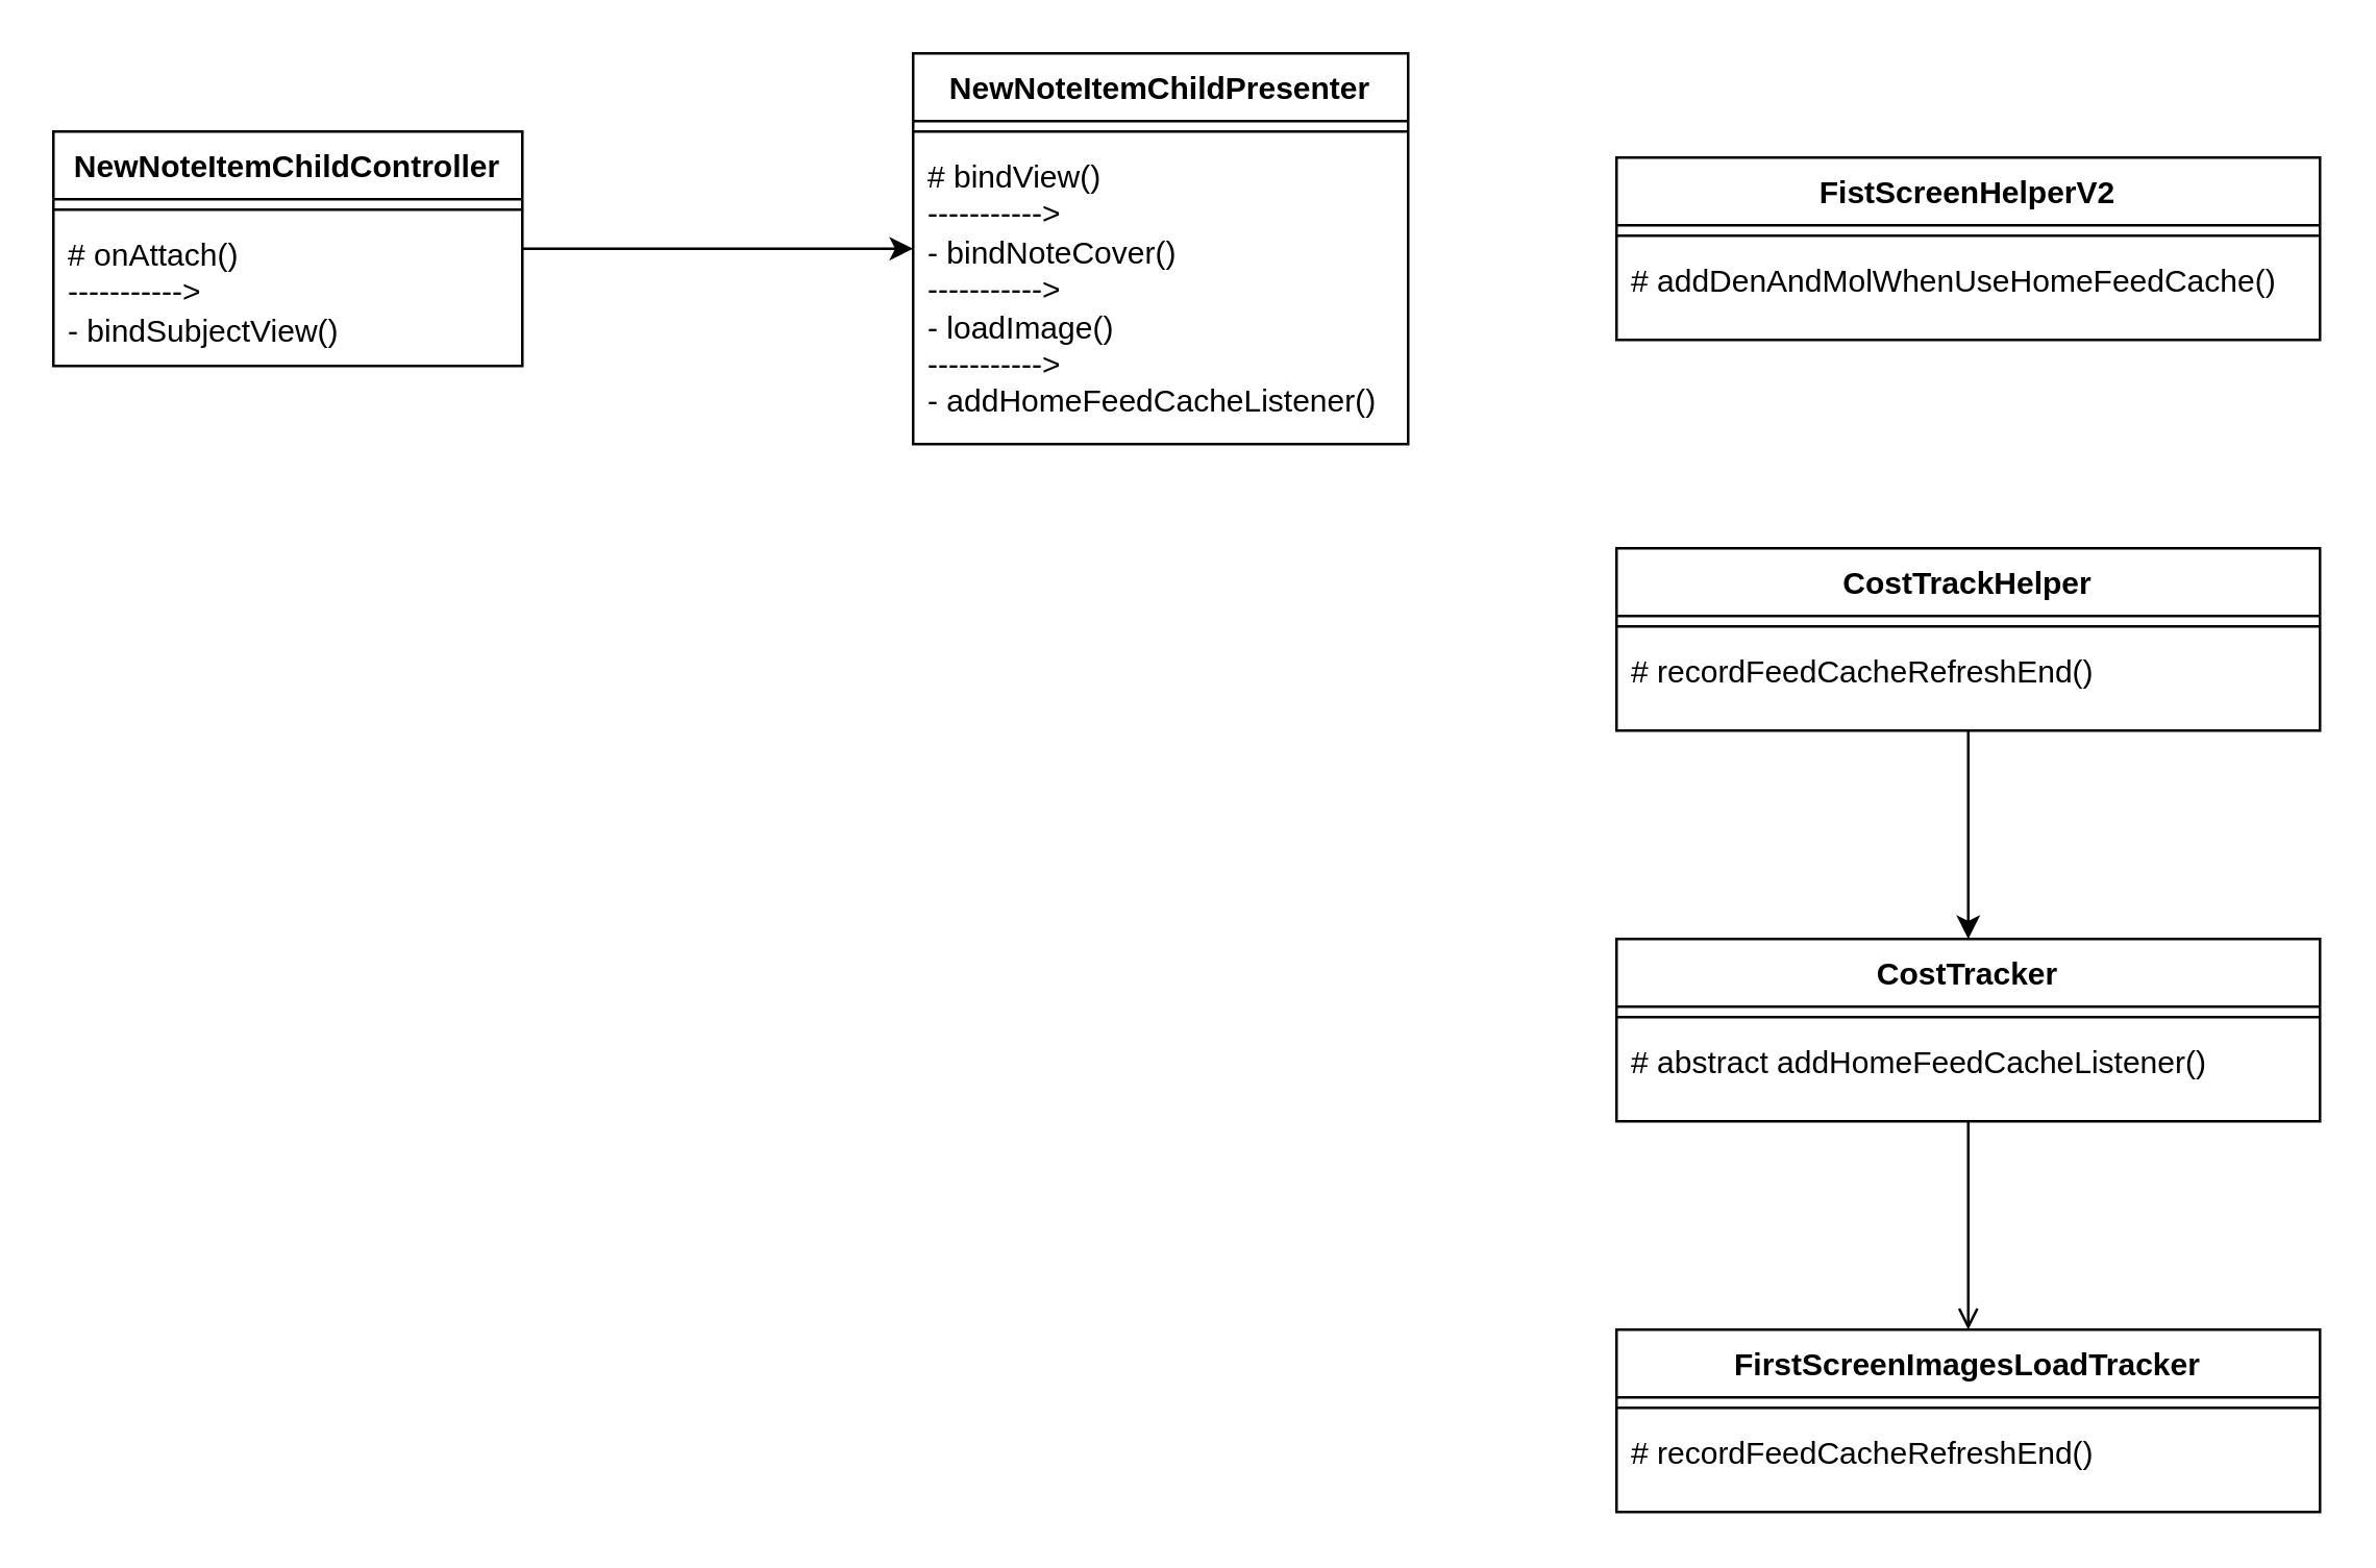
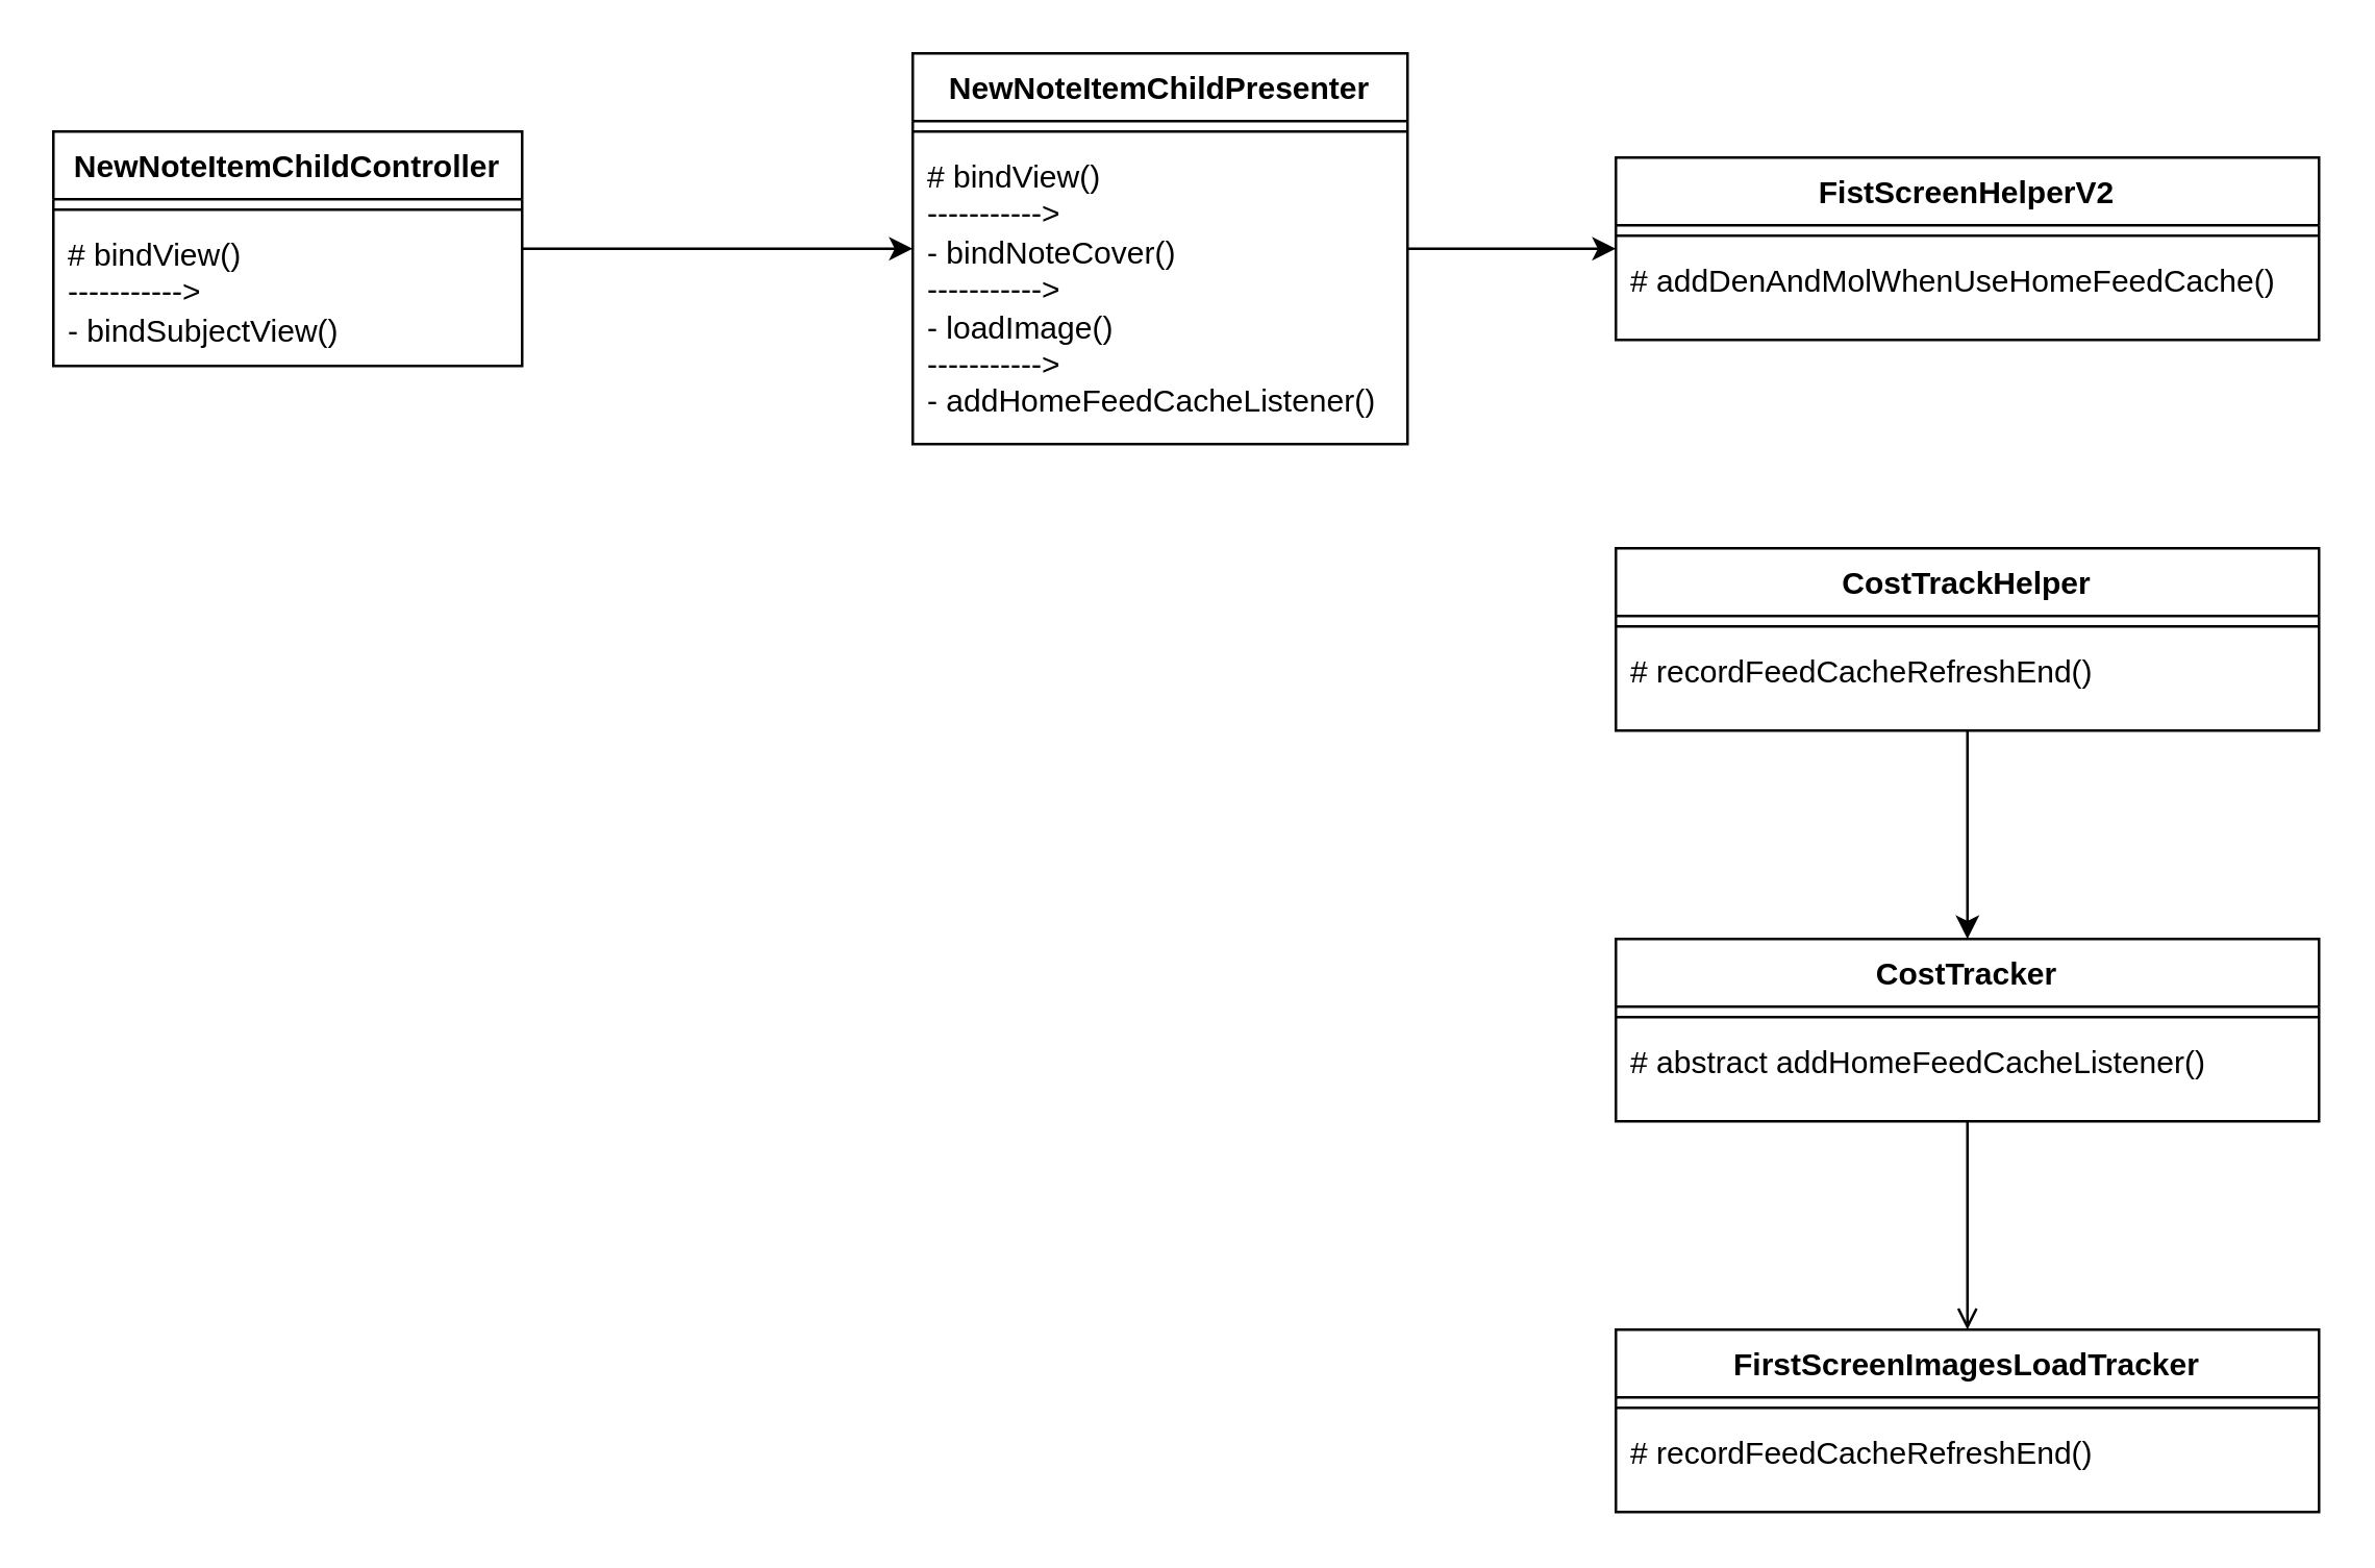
  <mxCell id="0" />
  <mxCell id="1" parent="0" />
  <mxCell id="2" value="" style="edgeStyle=orthogonalEdgeStyle;rounded=0;orthogonalLoop=1;jettySize=auto;html=1;" edge="1" parent="1" source="3" target="7"><mxGeometry relative="1" as="geometry" /></mxCell>
  <mxCell id="3" value="NewNoteItemChildController" style="swimlane;fontStyle=1;align=center;verticalAlign=top;childLayout=stackLayout;horizontal=1;startSize=26;horizontalStack=0;resizeParent=1;resizeParentMax=0;resizeLast=0;collapsible=1;marginBottom=0;whiteSpace=wrap;html=1;" vertex="1" parent="1"><mxGeometry x="20" y="50" width="180" height="90" as="geometry" /></mxCell>
  <mxCell id="4" value="" style="line;strokeWidth=1;fillColor=none;align=left;verticalAlign=middle;spacingTop=-1;spacingLeft=3;spacingRight=3;rotatable=0;labelPosition=right;points=[];portConstraint=eastwest;strokeColor=inherit;" vertex="1" parent="3"><mxGeometry y="26" width="180" height="8" as="geometry" /></mxCell>
- <mxCell id="5" value="# onAttach()&lt;br&gt;-----------&amp;gt;&lt;br&gt;- bindSubjectView()" style="text;strokeColor=none;fillColor=none;align=left;verticalAlign=top;spacingLeft=4;spacingRight=4;overflow=hidden;rotatable=0;points=[[0,0.5],[1,0.5]];portConstraint=eastwest;whiteSpace=wrap;html=1;" vertex="1" parent="3"><mxGeometry y="34" width="180" height="56" as="geometry" /></mxCell>
+ <mxCell id="5" value="# bindView()&lt;br&gt;-----------&amp;gt;&lt;br&gt;- bindSubjectView()" style="text;strokeColor=none;fillColor=none;align=left;verticalAlign=top;spacingLeft=4;spacingRight=4;overflow=hidden;rotatable=0;points=[[0,0.5],[1,0.5]];portConstraint=eastwest;whiteSpace=wrap;html=1;" vertex="1" parent="3"><mxGeometry y="34" width="180" height="56" as="geometry" /></mxCell>
+ <mxCell id="6" value="" style="edgeStyle=orthogonalEdgeStyle;rounded=0;orthogonalLoop=1;jettySize=auto;html=1;" edge="1" parent="1" source="7" target="10"><mxGeometry relative="1" as="geometry" /></mxCell>
  <mxCell id="7" value="NewNoteItemChildPresenter" style="swimlane;fontStyle=1;align=center;verticalAlign=top;childLayout=stackLayout;horizontal=1;startSize=26;horizontalStack=0;resizeParent=1;resizeParentMax=0;resizeLast=0;collapsible=1;marginBottom=0;whiteSpace=wrap;html=1;" vertex="1" parent="1"><mxGeometry x="350" y="20" width="190" height="150" as="geometry" /></mxCell>
  <mxCell id="8" value="" style="line;strokeWidth=1;fillColor=none;align=left;verticalAlign=middle;spacingTop=-1;spacingLeft=3;spacingRight=3;rotatable=0;labelPosition=right;points=[];portConstraint=eastwest;strokeColor=inherit;" vertex="1" parent="7"><mxGeometry y="26" width="190" height="8" as="geometry" /></mxCell>
  <mxCell id="9" value="# bindView()&lt;br&gt;-----------&amp;gt;&lt;br&gt;- bindNoteCover()&lt;br&gt;-----------&amp;gt;&lt;br&gt;- loadImage()&lt;br&gt;-----------&amp;gt;&lt;br&gt;-&amp;nbsp;addHomeFeedCacheListener()" style="text;strokeColor=none;fillColor=none;align=left;verticalAlign=top;spacingLeft=4;spacingRight=4;overflow=hidden;rotatable=0;points=[[0,0.5],[1,0.5]];portConstraint=eastwest;whiteSpace=wrap;html=1;" vertex="1" parent="7"><mxGeometry y="34" width="190" height="116" as="geometry" /></mxCell>
  <mxCell id="10" value="FistScreenHelperV2" style="swimlane;fontStyle=1;align=center;verticalAlign=top;childLayout=stackLayout;horizontal=1;startSize=26;horizontalStack=0;resizeParent=1;resizeParentMax=0;resizeLast=0;collapsible=1;marginBottom=0;whiteSpace=wrap;html=1;" vertex="1" parent="1"><mxGeometry x="620" y="60" width="270" height="70" as="geometry" /></mxCell>
  <mxCell id="11" value="" style="line;strokeWidth=1;fillColor=none;align=left;verticalAlign=middle;spacingTop=-1;spacingLeft=3;spacingRight=3;rotatable=0;labelPosition=right;points=[];portConstraint=eastwest;strokeColor=inherit;" vertex="1" parent="10"><mxGeometry y="26" width="270" height="8" as="geometry" /></mxCell>
  <mxCell id="12" value="#&amp;nbsp;addDenAndMolWhenUseHomeFeedCache()" style="text;strokeColor=none;fillColor=none;align=left;verticalAlign=top;spacingLeft=4;spacingRight=4;overflow=hidden;rotatable=0;points=[[0,0.5],[1,0.5]];portConstraint=eastwest;whiteSpace=wrap;html=1;" vertex="1" parent="10"><mxGeometry y="34" width="270" height="36" as="geometry" /></mxCell>
  <mxCell id="13" value="" style="edgeStyle=orthogonalEdgeStyle;rounded=0;orthogonalLoop=1;jettySize=auto;html=1;" edge="1" parent="1" source="14" target="18"><mxGeometry relative="1" as="geometry" /></mxCell>
  <mxCell id="14" value="CostTrackHelper" style="swimlane;fontStyle=1;align=center;verticalAlign=top;childLayout=stackLayout;horizontal=1;startSize=26;horizontalStack=0;resizeParent=1;resizeParentMax=0;resizeLast=0;collapsible=1;marginBottom=0;whiteSpace=wrap;html=1;" vertex="1" parent="1"><mxGeometry x="620" y="210" width="270" height="70" as="geometry" /></mxCell>
  <mxCell id="15" value="" style="line;strokeWidth=1;fillColor=none;align=left;verticalAlign=middle;spacingTop=-1;spacingLeft=3;spacingRight=3;rotatable=0;labelPosition=right;points=[];portConstraint=eastwest;strokeColor=inherit;" vertex="1" parent="14"><mxGeometry y="26" width="270" height="8" as="geometry" /></mxCell>
  <mxCell id="16" value="#&amp;nbsp;recordFeedCacheRefreshEnd()" style="text;strokeColor=none;fillColor=none;align=left;verticalAlign=top;spacingLeft=4;spacingRight=4;overflow=hidden;rotatable=0;points=[[0,0.5],[1,0.5]];portConstraint=eastwest;whiteSpace=wrap;html=1;" vertex="1" parent="14"><mxGeometry y="34" width="270" height="36" as="geometry" /></mxCell>
  <mxCell id="17" value="" style="edgeStyle=orthogonalEdgeStyle;rounded=0;orthogonalLoop=1;jettySize=auto;html=1;endArrow=open;" edge="1" parent="1" source="18" target="21"><mxGeometry relative="1" as="geometry" /></mxCell>
  <mxCell id="18" value="CostTracker" style="swimlane;fontStyle=1;align=center;verticalAlign=top;childLayout=stackLayout;horizontal=1;startSize=26;horizontalStack=0;resizeParent=1;resizeParentMax=0;resizeLast=0;collapsible=1;marginBottom=0;whiteSpace=wrap;html=1;" vertex="1" parent="1"><mxGeometry x="620" y="360" width="270" height="70" as="geometry" /></mxCell>
  <mxCell id="19" value="" style="line;strokeWidth=1;fillColor=none;align=left;verticalAlign=middle;spacingTop=-1;spacingLeft=3;spacingRight=3;rotatable=0;labelPosition=right;points=[];portConstraint=eastwest;strokeColor=inherit;" vertex="1" parent="18"><mxGeometry y="26" width="270" height="8" as="geometry" /></mxCell>
  <mxCell id="20" value="# abstract&amp;nbsp;addHomeFeedCacheListener()" style="text;strokeColor=none;fillColor=none;align=left;verticalAlign=top;spacingLeft=4;spacingRight=4;overflow=hidden;rotatable=0;points=[[0,0.5],[1,0.5]];portConstraint=eastwest;whiteSpace=wrap;html=1;" vertex="1" parent="18"><mxGeometry y="34" width="270" height="36" as="geometry" /></mxCell>
  <mxCell id="21" value="FirstScreenImagesLoadTracker" style="swimlane;fontStyle=1;align=center;verticalAlign=top;childLayout=stackLayout;horizontal=1;startSize=26;horizontalStack=0;resizeParent=1;resizeParentMax=0;resizeLast=0;collapsible=1;marginBottom=0;whiteSpace=wrap;html=1;" vertex="1" parent="1"><mxGeometry x="620" y="510" width="270" height="70" as="geometry" /></mxCell>
  <mxCell id="22" value="" style="line;strokeWidth=1;fillColor=none;align=left;verticalAlign=middle;spacingTop=-1;spacingLeft=3;spacingRight=3;rotatable=0;labelPosition=right;points=[];portConstraint=eastwest;strokeColor=inherit;" vertex="1" parent="21"><mxGeometry y="26" width="270" height="8" as="geometry" /></mxCell>
  <mxCell id="23" value="# recordFeedCacheRefreshEnd()" style="text;strokeColor=none;fillColor=none;align=left;verticalAlign=top;spacingLeft=4;spacingRight=4;overflow=hidden;rotatable=0;points=[[0,0.5],[1,0.5]];portConstraint=eastwest;whiteSpace=wrap;html=1;" vertex="1" parent="21"><mxGeometry y="34" width="270" height="36" as="geometry" /></mxCell>
